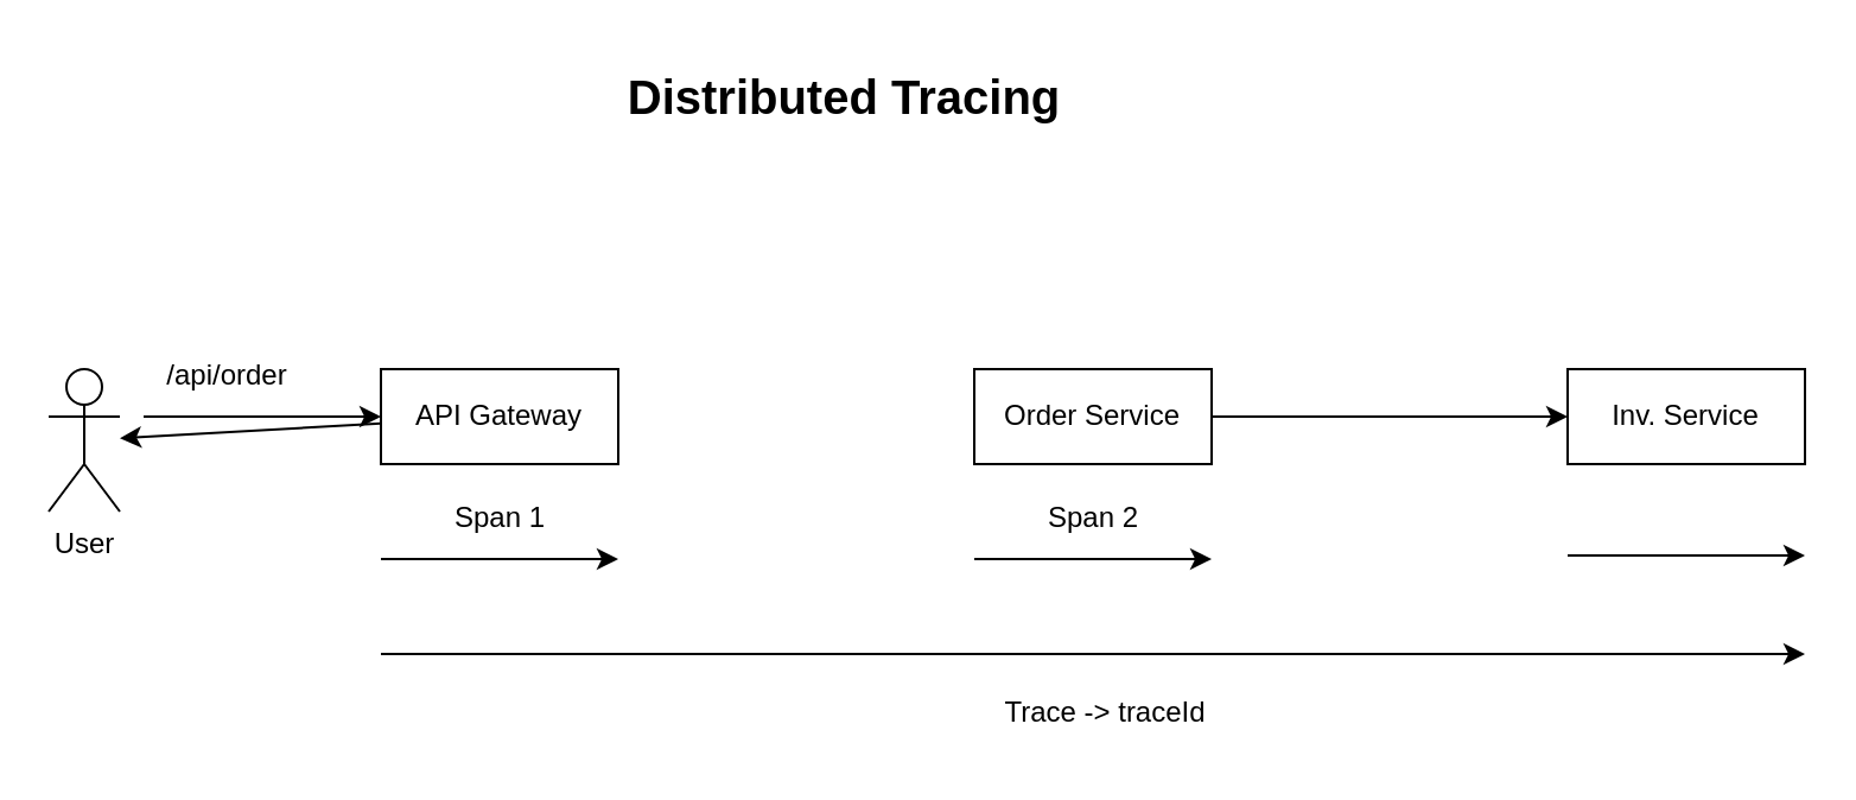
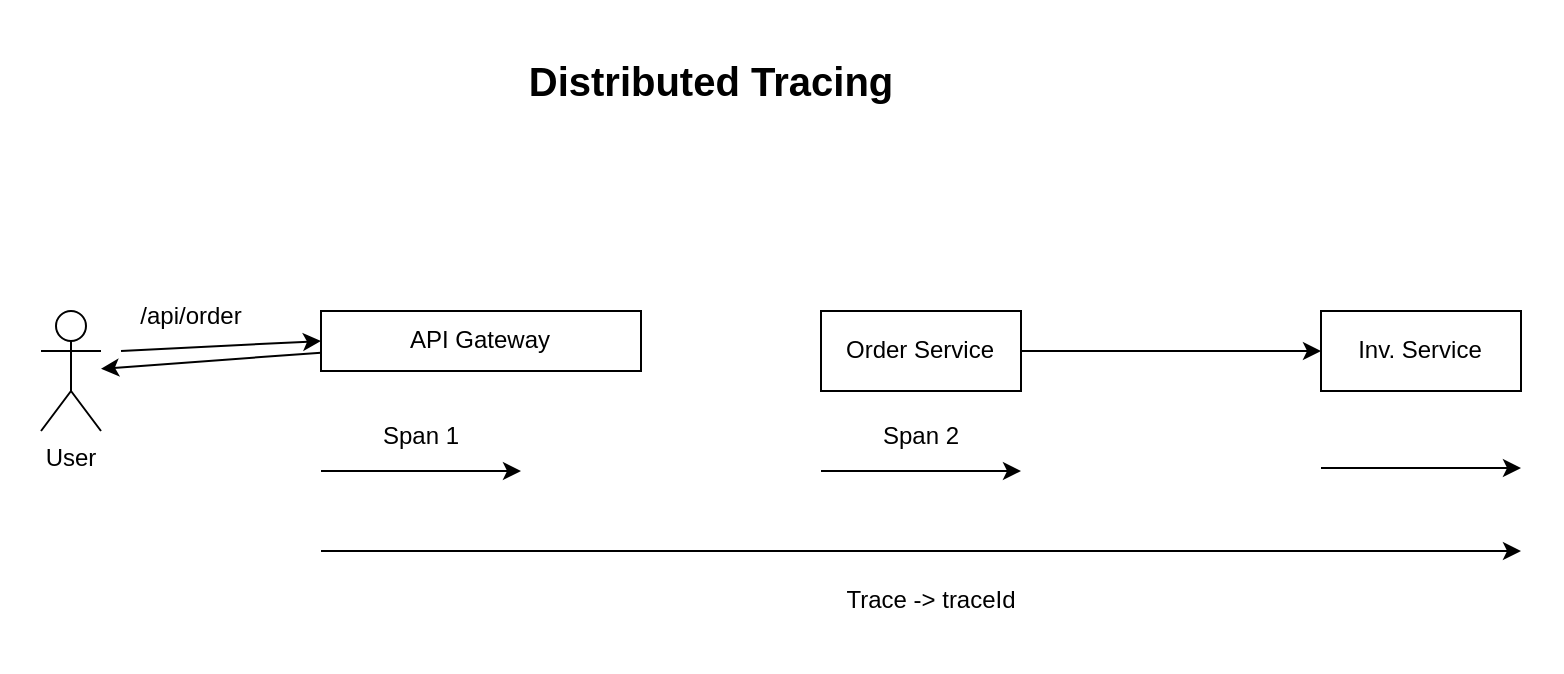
  <mxCell id="0" />
  <mxCell id="1" parent="0" />
  <mxCell id="2" value="User" style="shape=umlActor;verticalLabelPosition=bottom;verticalAlign=top;html=1;outlineConnect=0;" parent="1" vertex="1"><mxGeometry x="20" y="155" width="30" height="60" as="geometry" /></mxCell>
  <mxCell id="3" style="edgeStyle=none;html=1;" parent="1" source="4" target="2" edge="1"><mxGeometry relative="1" as="geometry" /></mxCell>
- <mxCell id="4" value="API Gateway" style="rounded=0;whiteSpace=wrap;html=1;" parent="1" vertex="1"><mxGeometry x="160" y="155" width="100" height="40" as="geometry" /></mxCell>
+ <mxCell id="4" value="API Gateway" style="rounded=0;whiteSpace=wrap;html=1;" parent="1" vertex="1"><mxGeometry x="160" y="155" width="160" height="30" as="geometry" /></mxCell>
  <mxCell id="5" style="edgeStyle=none;html=1;entryX=0;entryY=0.5;entryDx=0;entryDy=0;" parent="1" source="6" target="7" edge="1"><mxGeometry relative="1" as="geometry" /></mxCell>
  <mxCell id="6" value="Order Service" style="rounded=0;whiteSpace=wrap;html=1;" parent="1" vertex="1"><mxGeometry x="410" y="155" width="100" height="40" as="geometry" /></mxCell>
  <mxCell id="7" value="Inv. Service" style="rounded=0;whiteSpace=wrap;html=1;" parent="1" vertex="1"><mxGeometry x="660" y="155" width="100" height="40" as="geometry" /></mxCell>
  <mxCell id="8" value="" style="endArrow=classic;html=1;entryX=0;entryY=0.5;entryDx=0;entryDy=0;" parent="1" target="4" edge="1"><mxGeometry width="50" height="50" relative="1" as="geometry"><mxPoint x="60" y="175" as="sourcePoint" /><mxPoint x="110" y="125" as="targetPoint" /></mxGeometry></mxCell>
  <mxCell id="9" value="/api/order" style="text;html=1;align=center;verticalAlign=middle;resizable=0;points=[];autosize=1;strokeColor=none;fillColor=none;" parent="1" vertex="1"><mxGeometry x="60" y="143" width="70" height="30" as="geometry" /></mxCell>
  <mxCell id="10" value="&lt;b&gt;&lt;font style=&quot;font-size: 20px;&quot;&gt;Distributed Tracing&lt;/font&gt;&lt;/b&gt;" style="text;html=1;align=center;verticalAlign=middle;resizable=0;points=[];autosize=1;strokeColor=none;fillColor=none;" parent="1" vertex="1"><mxGeometry x="250" y="20" width="210" height="40" as="geometry" /></mxCell>
  <mxCell id="11" value="" style="endArrow=classic;html=1;" parent="1" edge="1"><mxGeometry width="50" height="50" relative="1" as="geometry"><mxPoint x="160" y="235" as="sourcePoint" /><mxPoint x="260" y="235" as="targetPoint" /></mxGeometry></mxCell>
  <mxCell id="12" value="Span 1" style="text;html=1;align=center;verticalAlign=middle;resizable=0;points=[];autosize=1;strokeColor=none;fillColor=none;" parent="1" vertex="1"><mxGeometry x="180" y="203" width="60" height="30" as="geometry" /></mxCell>
  <mxCell id="13" value="" style="endArrow=classic;html=1;" parent="1" edge="1"><mxGeometry width="50" height="50" relative="1" as="geometry"><mxPoint x="410" y="235" as="sourcePoint" /><mxPoint x="510" y="235" as="targetPoint" /></mxGeometry></mxCell>
  <mxCell id="14" value="Span 2" style="text;html=1;align=center;verticalAlign=middle;resizable=0;points=[];autosize=1;strokeColor=none;fillColor=none;" parent="1" vertex="1"><mxGeometry x="430" y="203" width="60" height="30" as="geometry" /></mxCell>
  <mxCell id="15" value="" style="endArrow=classic;html=1;" parent="1" edge="1"><mxGeometry width="50" height="50" relative="1" as="geometry"><mxPoint x="660" y="233.5" as="sourcePoint" /><mxPoint x="760" y="233.5" as="targetPoint" /></mxGeometry></mxCell>
  <mxCell id="16" value="" style="endArrow=classic;html=1;" parent="1" edge="1"><mxGeometry width="50" height="50" relative="1" as="geometry"><mxPoint x="160" y="275" as="sourcePoint" /><mxPoint x="760" y="275" as="targetPoint" /></mxGeometry></mxCell>
  <mxCell id="17" value="Trace -&amp;gt; traceId" style="text;html=1;align=center;verticalAlign=middle;resizable=0;points=[];autosize=1;strokeColor=none;fillColor=none;" parent="1" vertex="1"><mxGeometry x="410" y="285" width="110" height="30" as="geometry" /></mxCell>
